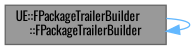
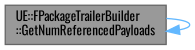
  digraph {
    rankdir=TB
    fontname=Oswald
-   n1 [color=gray40 fillcolor=grey60 fontcolor=black fontname=Oswald fontsize=10 height=0.2 label="UE::FPackageTrailerBuilder\l::FPackageTrailerBuilder" shape=box style=filled width=0.4]
+   n1 [color=gray40 fillcolor=grey60 fontcolor=black fontname=Oswald fontsize=10 height=0.2 label="UE::FPackageTrailerBuilder\l::GetNumReferencedPayloads" shape=box style=filled width=0.4]
    n1 -> n1 [color=steelblue1 fontname=Oswald fontsize=10 labelfontname=Helvetica labelfontsize=10 style=solid]
  }
